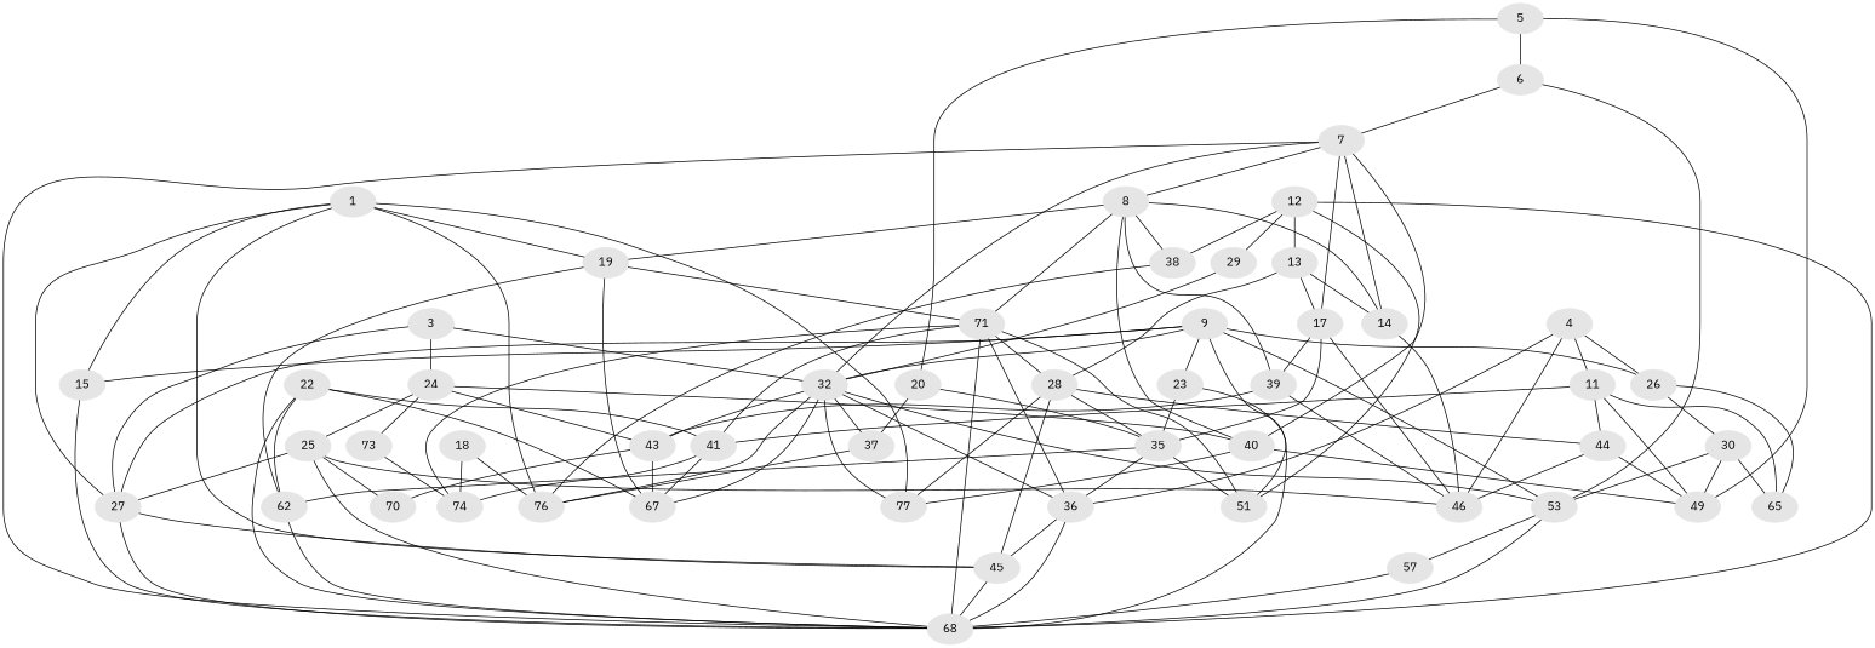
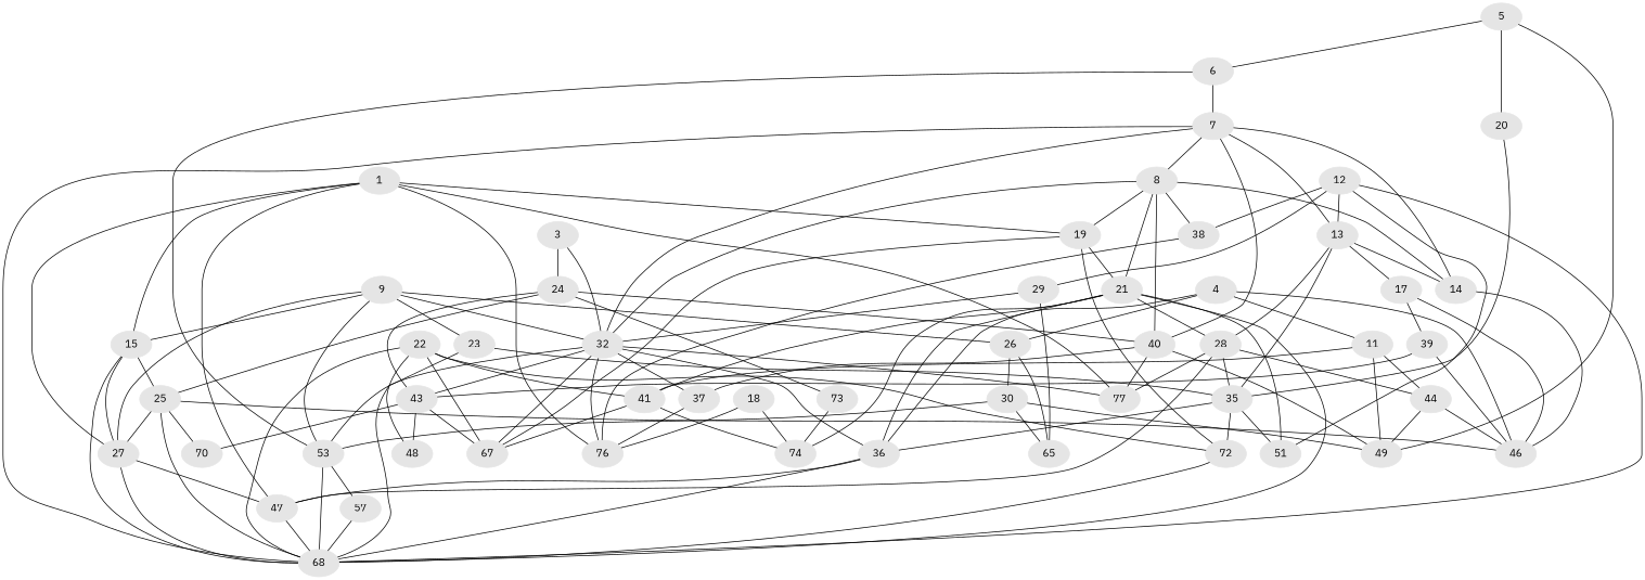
  graph {
    fontname="IBM Plex Sans"
    node [color=gray90 fontname="IBM Plex Sans" style=filled]
    edge [fontname="IBM Plex Sans"]
    1 [super="+58"]
    15
    19 [super="+63"]
    27
-   47 [super="+66" label=45]
+   47 [super="+66"]
    76
    77
    68 [super="+75"]
    25 [super="+42"]
-   21 [super="+34" label=71]
-   62
+   21 [super="+34"]
+   62 [label=72]
    67
    22 [super="+52"]
    41
+   48
    24 [super="+72"]
    40 [super="+55"]
    43 [super="+56"]
    73
    3
    32 [super="+50"]
    36 [super="+79"]
    53 [super="+78"]
    37
    4 [super="+54"]
    11
    26
    46 [super="+61"]
    49 [super="+60"]
    44
    30
    65
    5
    6
    20
    7 [super="+59"]
    35 [super="+71"]
    8 [super="+31"]
    13 [super="+33"]
    14
    57
    38
    39
    17
    28 [super="+64"]
    51
    74
    9 [super="+16"]
    23 [super="+45"]
    12 [super="+69"]
    29
    70
    18
    1 -- 15
    1 -- 19
    1 -- 27
    1 -- 47
    1 -- 76
    1 -- 77
    15 -- 68
+   15 -- 25
    19 -- 21
    19 -- 62
    19 -- 67
    27 -- 47
    27 -- 68
    47 -- 68
    25 -- 27
    25 -- 68
    25 -- 46
    25 -- 70
    21 -- 68
    21 -- 41
    21 -- 36
    21 -- 28
    21 -- 51
    21 -- 74
    62 -- 68
    22 -- 68
    22 -- 62
    22 -- 67
    22 -- 41
+   22 -- 48
    41 -- 67
    41 -- 74
    24 -- 25
    24 -- 40
    24 -- 43
    24 -- 73
    40 -- 77
    40 -- 49
    43 -- 67
+   43 -- 48
    43 -- 70
    73 -- 74
-   3 -- 27
+   15 -- 27
    3 -- 24
    3 -- 32
    32 -- 76
    32 -- 77
    32 -- 67
    32 -- 43
    32 -- 36
    32 -- 53
    32 -- 37
    36 -- 47
    36 -- 68
    53 -- 68
    53 -- 57
    37 -- 76
    4 -- 36
    4 -- 11
    4 -- 26
    4 -- 46
    11 -- 41
    11 -- 49
    11 -- 44
    26 -- 30
    26 -- 65
    44 -- 46
    44 -- 49
    30 -- 53
    30 -- 49 [weight=2]
    30 -- 65
    5 -- 49
    5 -- 6
    5 -- 20
    6 -- 53
    6 -- 7
-   20 -- 37
+   40 -- 37
    20 -- 35
    7 -- 68
    7 -- 40
    7 -- 32
    7 -- 8
-   7 -- 17
+   7 -- 13
    7 -- 14
    35 -- 62
    35 -- 36
    35 -- 51
    8 -- 19
    8 -- 21
    8 -- 40
    8 -- 14
    8 -- 38
-   8 -- 39
-   17 -- 35
+   8 -- 32
+   13 -- 35
    13 -- 14
    13 -- 17
    13 -- 28
    14 -- 46
    57 -- 68
    38 -- 76
    39 -- 43
    39 -- 46
    17 -- 46
    17 -- 39
    28 -- 47
    28 -- 77
    28 -- 44
    28 -- 35
    9 -- 15
    9 -- 27
    9 -- 32
    9 -- 53
    9 -- 26
-   9 -- 51
    9 -- 23
    23 -- 68
    23 -- 35
    12 -- 68
    12 -- 13
    12 -- 38
    12 -- 51
    12 -- 29
    29 -- 32
-   11 -- 65
+   29 -- 65
    18 -- 76
    18 -- 74
  }
